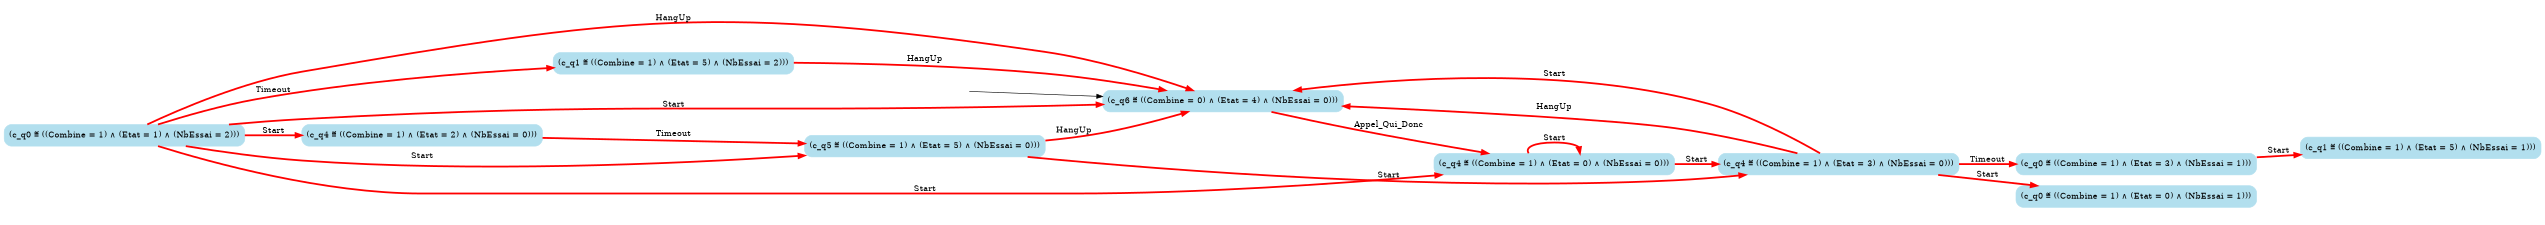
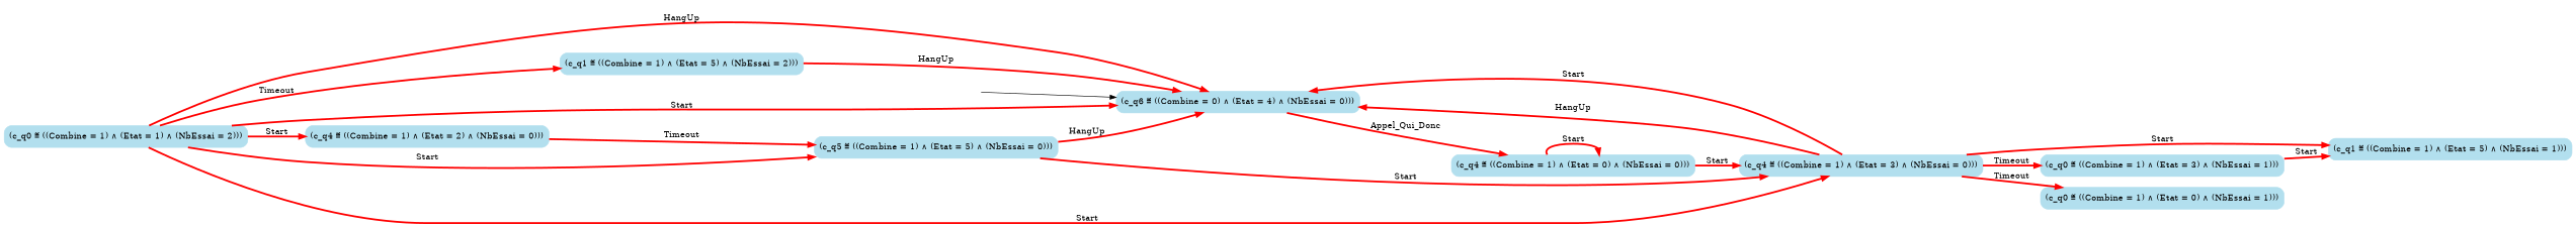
  digraph {
    rankdir=LR
    node [style="rounded, filled" color=lightblue2 shape=box]
    edge [color=red penwidth=3]
    start_c_q6_41 [style=invisible color="" shape=""]
    n2 [label="(c_q6 ≝ ((Combine = 0) ∧ (Etat = 4) ∧ (NbEssai = 0)))"]
    n3 [label="(c_q4 ≝ ((Combine = 1) ∧ (Etat = 0) ∧ (NbEssai = 0)))"]
    n4 [label="(c_q0 ≝ ((Combine = 1) ∧ (Etat = 1) ∧ (NbEssai = 2)))"]
    n5 [label="(c_q4 ≝ ((Combine = 1) ∧ (Etat = 2) ∧ (NbEssai = 0)))"]
    n6 [label="(c_q5 ≝ ((Combine = 1) ∧ (Etat = 5) ∧ (NbEssai = 0)))"]
    n7 [label="(c_q1 ≝ ((Combine = 1) ∧ (Etat = 5) ∧ (NbEssai = 2)))"]
    n8 [label="(c_q4 ≝ ((Combine = 1) ∧ (Etat = 3) ∧ (NbEssai = 0)))"]
    n9 [label="(c_q1 ≝ ((Combine = 1) ∧ (Etat = 5) ∧ (NbEssai = 1)))"]
    n10 [label="(c_q0 ≝ ((Combine = 1) ∧ (Etat = 0) ∧ (NbEssai = 1)))"]
    n11 [label="(c_q0 ≝ ((Combine = 1) ∧ (Etat = 3) ∧ (NbEssai = 1)))"]
    start_c_q6_41 -> n2 [color="" penwidth=""]
    n2 -> n3 [label=Appel_Qui_Donc]
    n3 -> n3 [label=Start]
    n3 -> n8 [label=Start]
    n4 -> n2 [label=Start]
    n4 -> n2 [label=HangUp]
-   n4 -> n3 [label=Start]
+   n4 -> n8 [label=Start]
    n4 -> n5 [label=Start]
    n4 -> n6 [label=Start]
    n4 -> n7 [label=Timeout]
    n5 -> n6 [label=Timeout]
    n6 -> n2 [label=HangUp]
    n6 -> n8 [label=Start]
    n7 -> n2 [label=HangUp]
    n8 -> n2 [label=Start]
    n8 -> n2 [label=HangUp]
-   n8 -> n10 [label=Start]
+   n8 -> n9 [label=Start]
+   n8 -> n10 [label=Timeout]
    n8 -> n11 [label=Timeout]
    n11 -> n9 [label=Start]
  }
